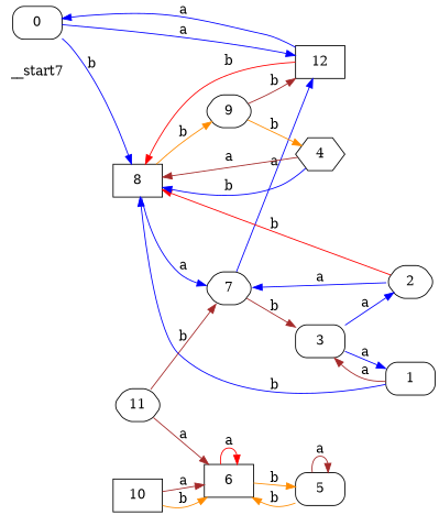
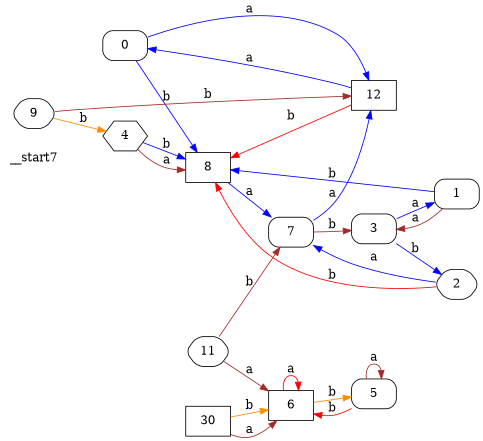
  digraph {
    rankdir=LR
    node [shape=box color=black fillcolor=white style="rounded,filled"]
    edge [color=blue]
    n1 [label=__start7 shape=none color="" fillcolor="" style=""]
    n2 [label=0]
    n3 [label=8 style=filled]
    n4 [label=12 style=filled]
-   n5 [label=7 shape=hexagon]
+   n5 [label=7]
    n6 [label=9 shape=hexagon]
    n7 [label=1]
    n8 [label=3]
    n9 [label=2 shape=hexagon]
    n10 [label=4 shape=hexagon style=filled]
    n11 [label=5]
    n12 [label=6 style=filled]
-   n13 [label=10 style=filled]
+   n13 [label=30 style=filled]
    n14 [label=11 shape=hexagon]
    n2 -> n3 [label=b]
    n2 -> n4 [label=a]
    n3 -> n5 [label=a]
-   n3 -> n6 [color=darkorange label=b]
    n4 -> n2 [label=a]
    n4 -> n3 [color=red label=b]
    n5 -> n4 [label=a]
    n5 -> n8 [color=brown label=b]
    n6 -> n4 [color=brown label=b]
    n6 -> n10 [color=darkorange label=b]
    n7 -> n3 [label=b]
    n7 -> n8 [color=brown label=a]
    n8 -> n7 [label=a]
-   n8 -> n9 [label=a]
+   n8 -> n9 [label=b]
    n9 -> n3 [color=red label=b]
    n9 -> n5 [label=a]
    n10 -> n3 [color=brown label=a]
    n10 -> n3 [label=b]
    n11 -> n11 [color=brown label=a]
-   n11 -> n12 [color=darkorange label=b]
+   n11 -> n12 [color=red label=b]
    n12 -> n11 [color=darkorange label=b]
    n12 -> n12 [color=red label=a]
    n13 -> n12 [color=brown label=a]
    n13 -> n12 [color=darkorange label=b]
    n14 -> n5 [color=brown label=b]
    n14 -> n12 [color=brown label=a]
  }
